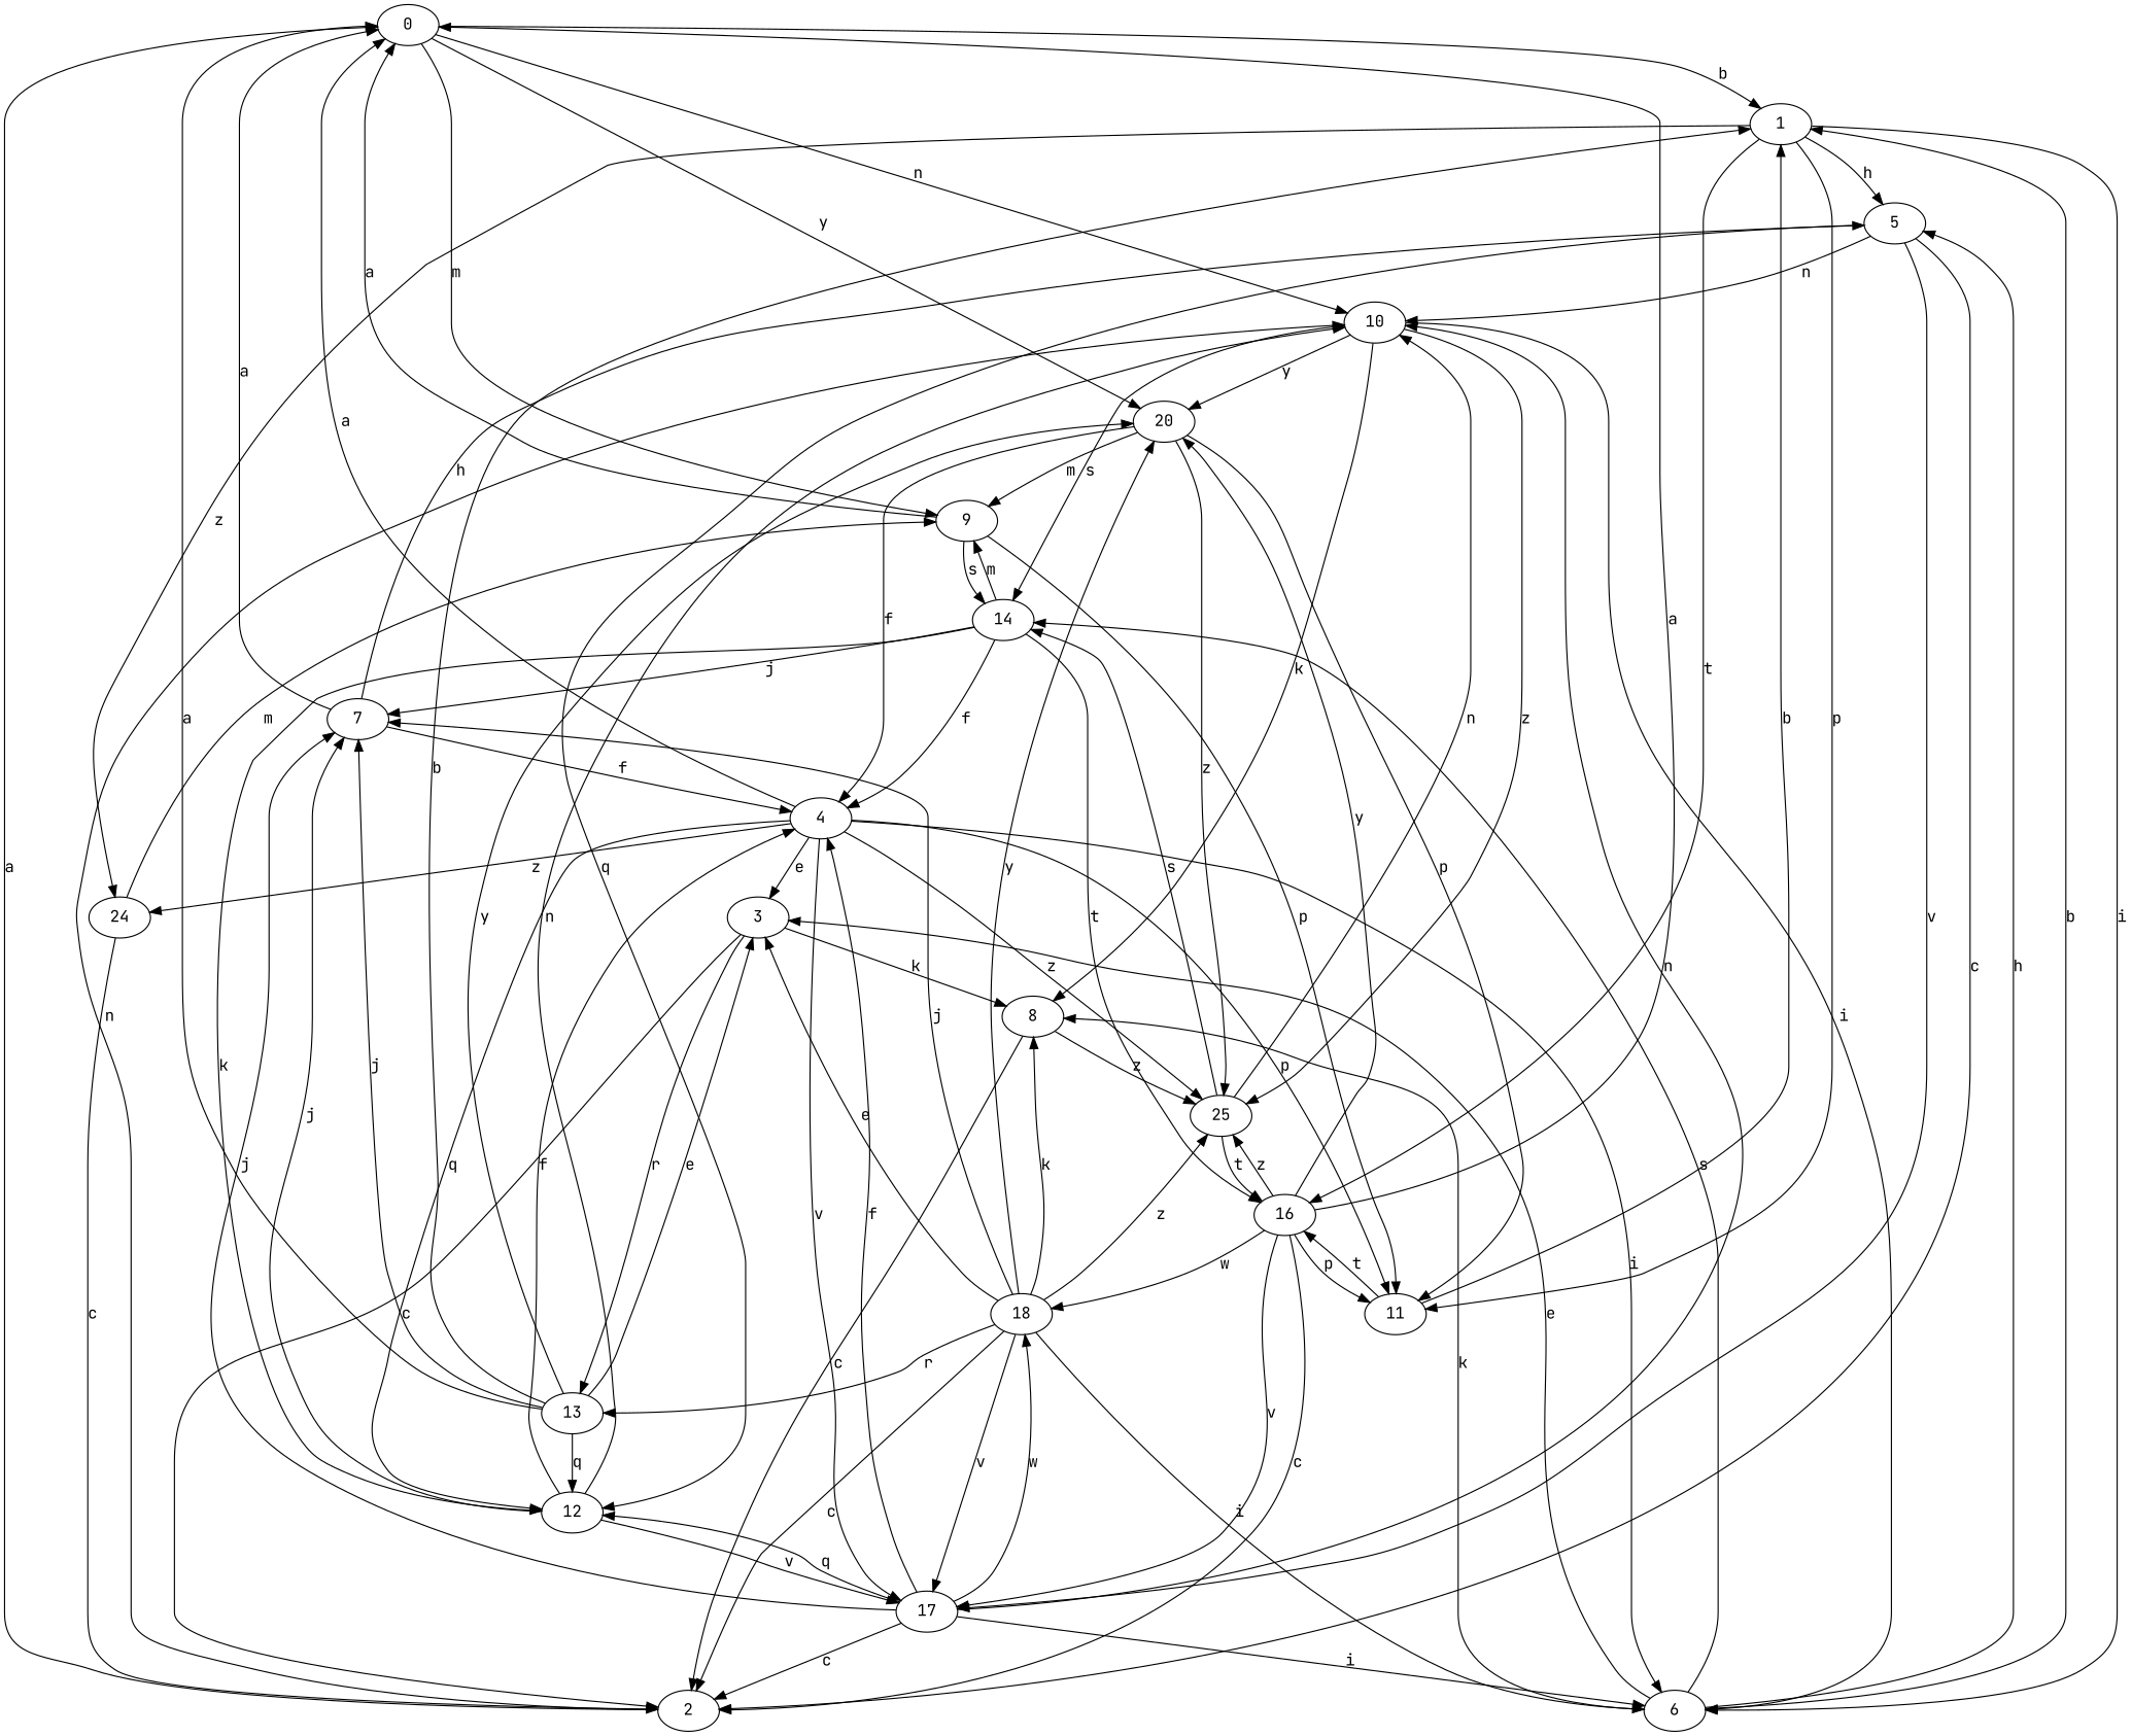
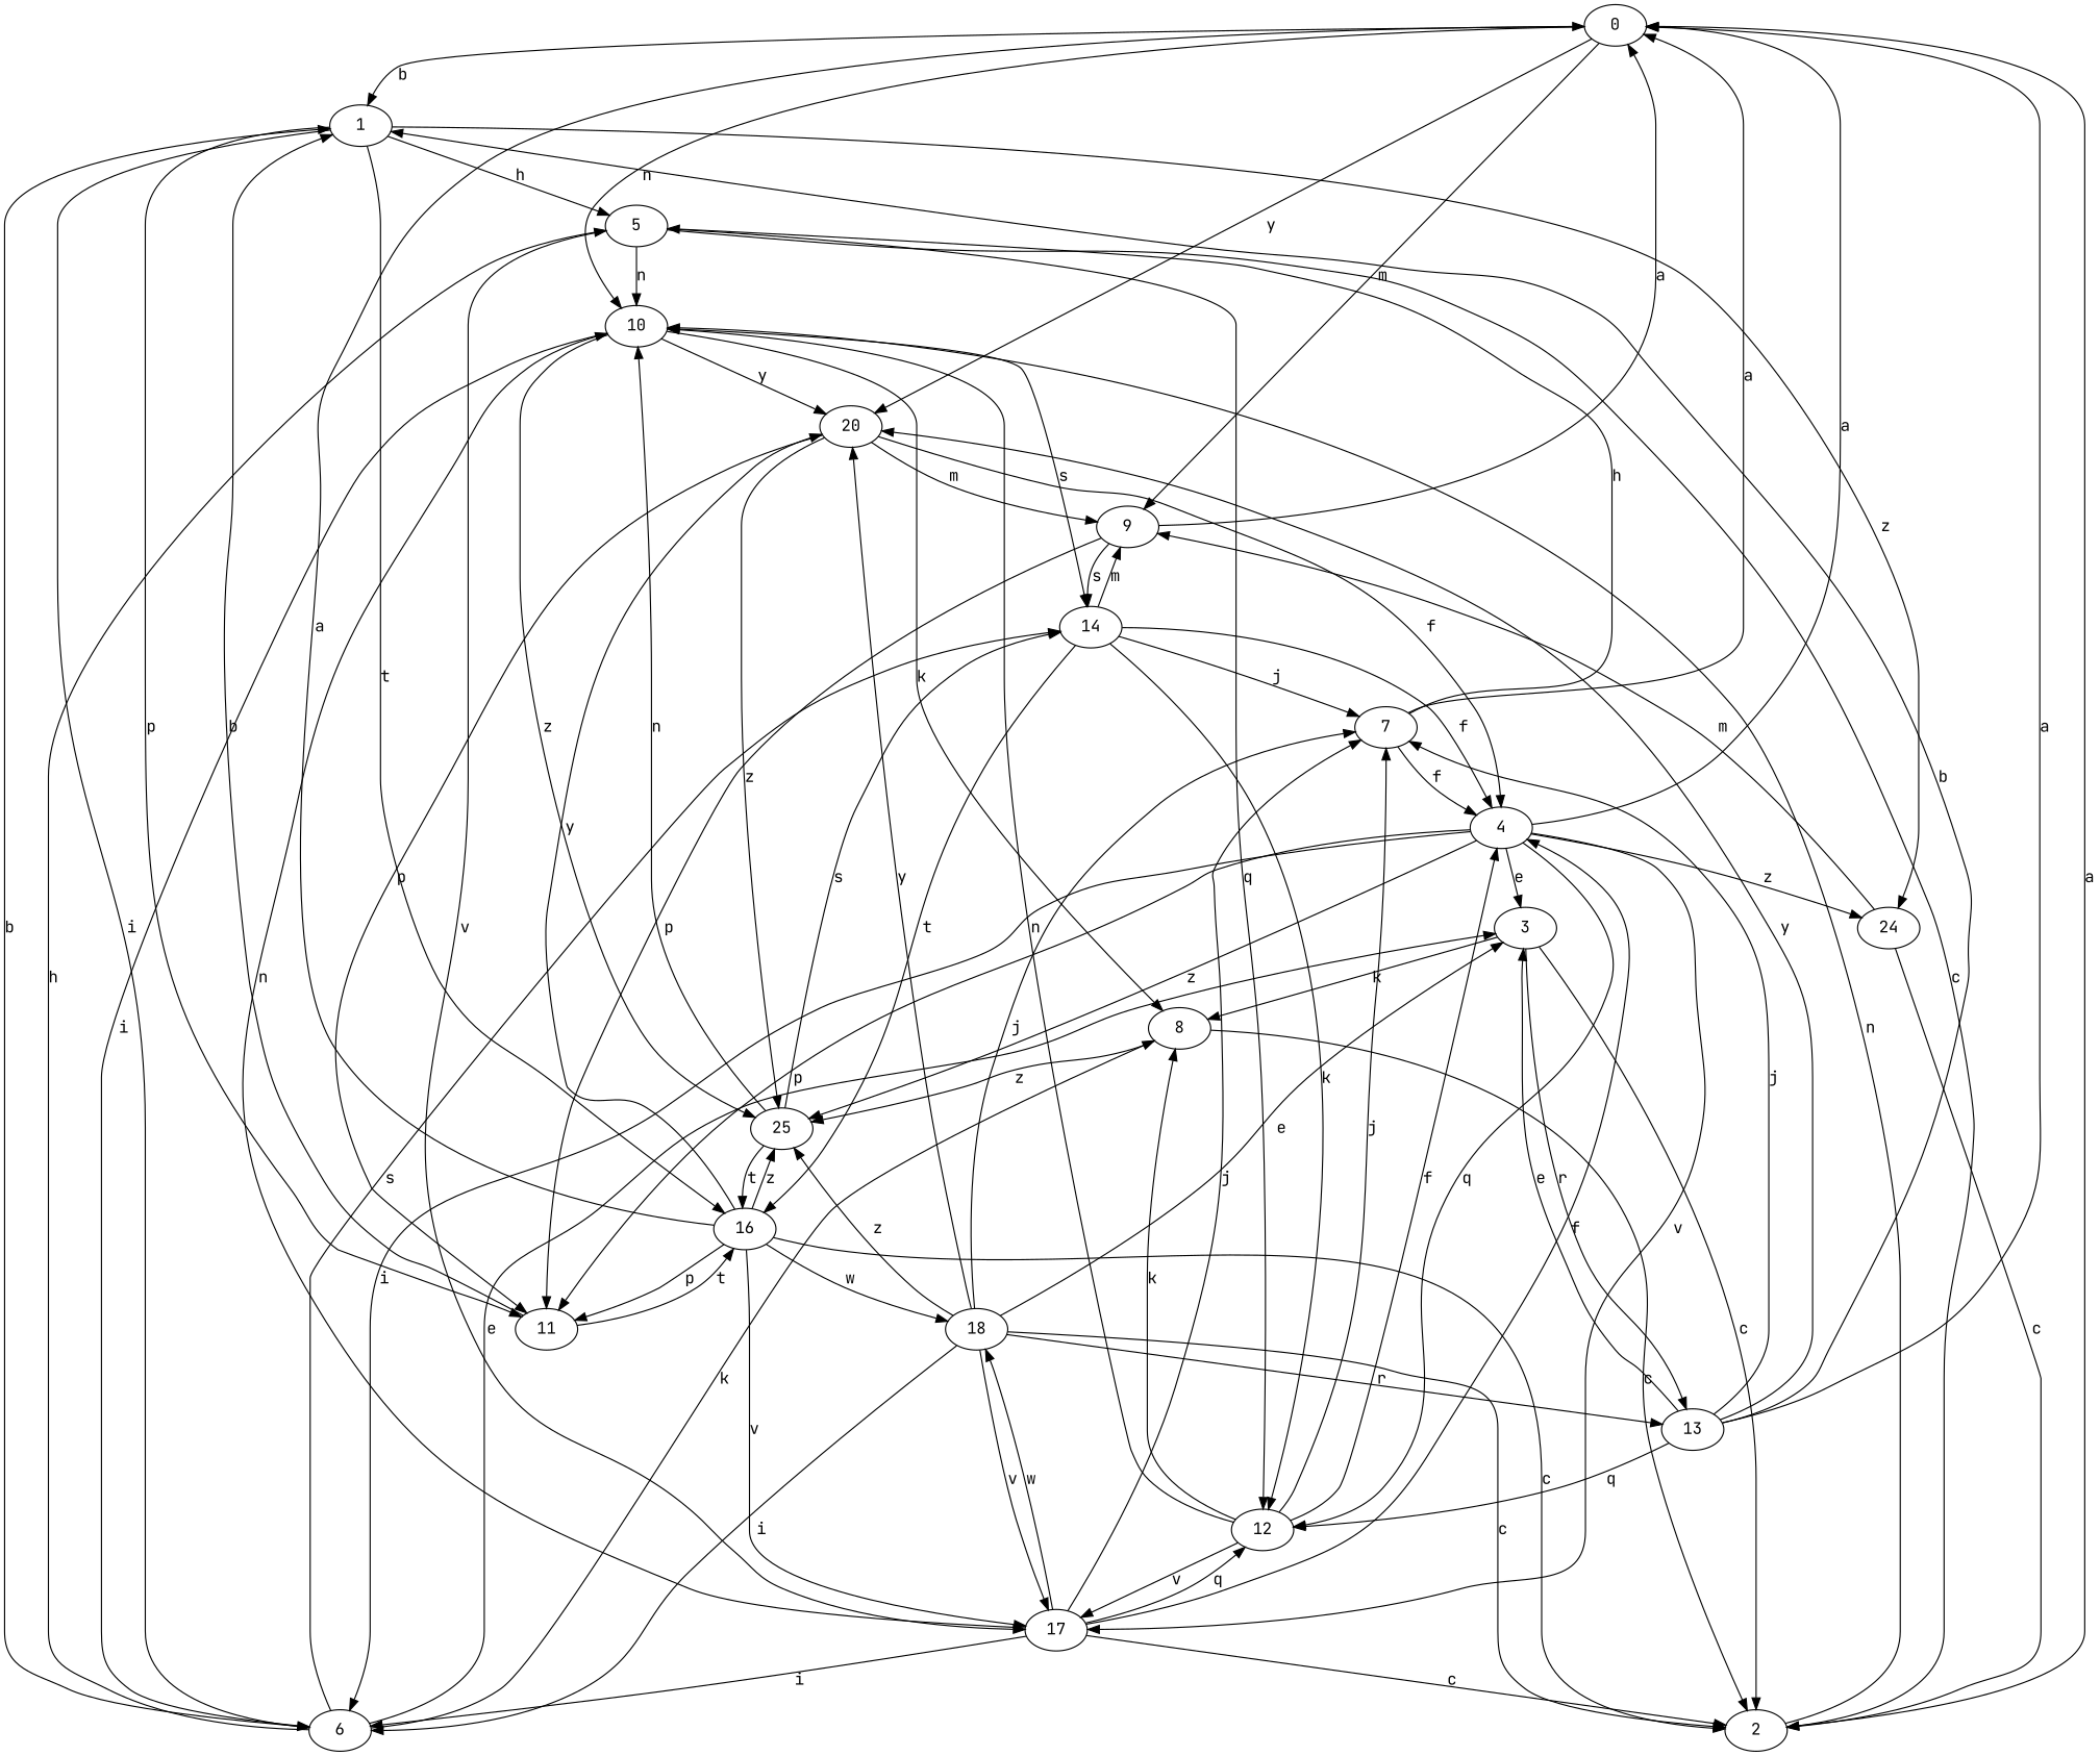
  strict digraph {
    fontname="JetBrains Mono"
    node [fontname="JetBrains Mono"]
    edge [fontname="JetBrains Mono"]
    0
    1
    9
    10
    20
    5
    6
    11
    16
    24
    14
    8
    25
    4
    2
    12
    17
    3
    18
    13
    7
    0 -> 1 [label=b]
    0 -> 9 [label=m]
    0 -> 10 [label=n]
    0 -> 20 [label=y]
    1 -> 5 [label=h]
    1 -> 6 [label=i]
    1 -> 11 [label=p]
    1 -> 16 [label=t]
    1 -> 24 [label=z]
    9 -> 0 [label=a]
    9 -> 11 [label=p]
    9 -> 14 [label=s]
    10 -> 20 [label=y]
    10 -> 6 [label=i]
    10 -> 14 [label=s]
    10 -> 8 [label=k]
    10 -> 25 [label=z]
    20 -> 9 [label=m]
    20 -> 11 [label=p]
    20 -> 25 [label=z]
    20 -> 4 [label=f]
    5 -> 10 [label=n]
    5 -> 2 [label=c]
    5 -> 12 [label=q]
    5 -> 17 [label=v]
    6 -> 1 [label=b]
    6 -> 5 [label=h]
    6 -> 14 [label=s]
    6 -> 8 [label=k]
    6 -> 3 [label=e]
    11 -> 1 [label=b]
    11 -> 16 [label=t]
    16 -> 0 [label=a]
    16 -> 20 [label=y]
    16 -> 11 [label=p]
    16 -> 25 [label=z]
    16 -> 2 [label=c]
    16 -> 17 [label=v]
    16 -> 18 [label=w]
    24 -> 9 [label=m]
    24 -> 2 [label=c]
    14 -> 9 [label=m]
    14 -> 16 [label=t]
    14 -> 4 [label=f]
    14 -> 12 [label=k]
    14 -> 7 [label=j]
    8 -> 25 [label=z]
    8 -> 2 [label=c]
    25 -> 10 [label=n]
    25 -> 16 [label=t]
    25 -> 14 [label=s]
    4 -> 0 [label=a]
    4 -> 6 [label=i]
    4 -> 11 [label=p]
    4 -> 24 [label=z]
    4 -> 25 [label=z]
    4 -> 12 [label=q]
    4 -> 17 [label=v]
    4 -> 3 [label=e]
    2 -> 0 [label=a]
    2 -> 10 [label=n]
    12 -> 10 [label=n]
-   18 -> 8 [label=k]
+   12 -> 8 [label=k]
    12 -> 4 [label=f]
    12 -> 17 [label=v]
    12 -> 7 [label=j]
    17 -> 10 [label=n]
    17 -> 6 [label=i]
    17 -> 4 [label=f]
    17 -> 2 [label=c]
    17 -> 12 [label=q]
    17 -> 18 [label=w]
    17 -> 7 [label=j]
    3 -> 8 [label=k]
    3 -> 2 [label=c]
    3 -> 13 [label=r]
    18 -> 20 [label=y]
    18 -> 6 [label=i]
    18 -> 25 [label=z]
    18 -> 2 [label=c]
    18 -> 17 [label=v]
    18 -> 3 [label=e]
    18 -> 13 [label=r]
    18 -> 7 [label=j]
    13 -> 0 [label=a]
    13 -> 1 [label=b]
    13 -> 20 [label=y]
    13 -> 12 [label=q]
    13 -> 3 [label=e]
    13 -> 7 [label=j]
    7 -> 0 [label=a]
    7 -> 5 [label=h]
    7 -> 4 [label=f]
  }
